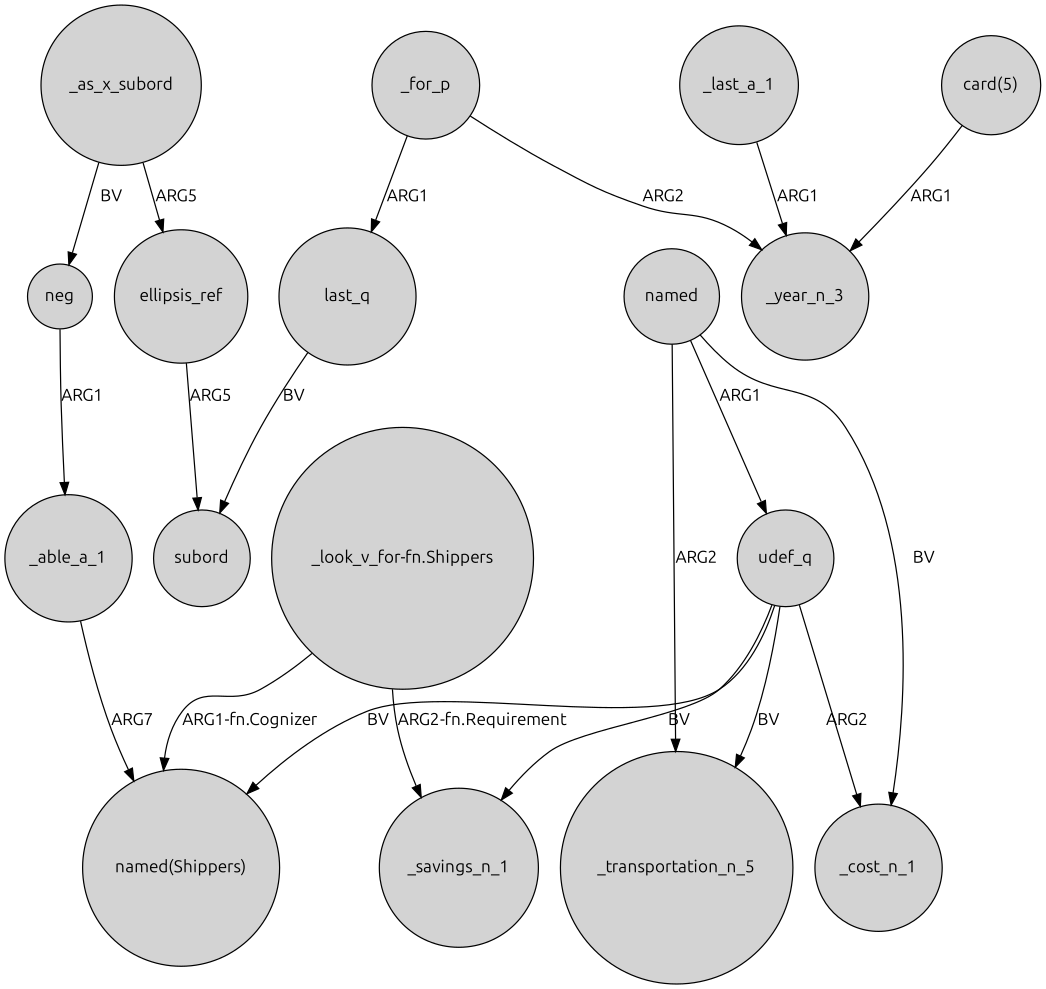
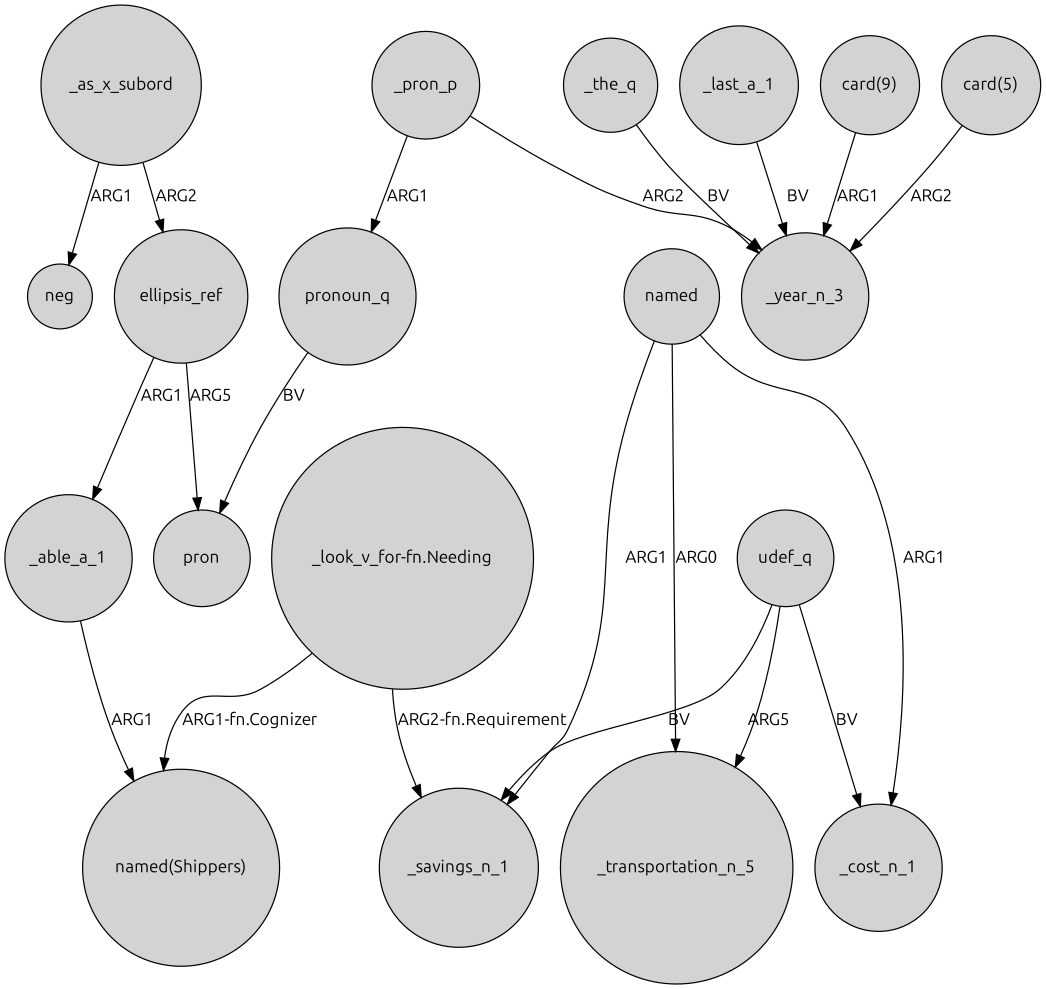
  digraph {
    fontname=Ubuntu
    node [fontname=Ubuntu shape=circle style=filled]
    edge [fontname=Ubuntu]
    udef_q
    _savings_n_1
    n3 [label=_transportation_n_5]
    "named(Shippers)"
    _cost_n_1
    n6 [label=_year_n_3]
+   "card(9)"
    _able_a_1
-   "_look_v_for-fn.Needing" [label="_look_v_for-fn.Shippers"]
-   _for_p
-   pronoun_q [label=last_q]
+   "_look_v_for-fn.Needing"
+   _for_p [label=_pron_p]
+   pronoun_q
    ellipsis_ref
-   pron [label=subord]
+   pron
    neg
    n15 [label="card(5)"]
    n16 [label=named]
    _as_x_subord
+   _the_q
    _last_a_1
    udef_q -> _savings_n_1 [label=BV]
-   udef_q -> n3 [label=BV]
-   udef_q -> "named(Shippers)" [label=BV]
-   udef_q -> _cost_n_1 [label=ARG2]
-   _able_a_1 -> "named(Shippers)" [label=ARG7]
+   udef_q -> n3 [label=ARG5]
+   udef_q -> _cost_n_1 [label=BV]
+   "card(9)" -> n6 [label=ARG1]
+   _able_a_1 -> "named(Shippers)" [label=ARG1]
    "_look_v_for-fn.Needing" -> _savings_n_1 [label="ARG2-fn.Requirement"]
    "_look_v_for-fn.Needing" -> "named(Shippers)" [label="ARG1-fn.Cognizer"]
    _for_p -> n6 [label=ARG2]
    _for_p -> pronoun_q [label=ARG1]
    pronoun_q -> pron [label=BV]
    ellipsis_ref -> pron [label=ARG5]
-   neg -> _able_a_1 [label=ARG1]
-   n15 -> n6 [label=ARG1]
-   n16 -> udef_q [label=ARG1]
-   n16 -> n3 [label=ARG2]
-   n16 -> _cost_n_1 [label=BV]
-   _as_x_subord -> ellipsis_ref [label=ARG5]
-   _as_x_subord -> neg [label=BV]
-   _last_a_1 -> n6 [label=ARG1]
+   ellipsis_ref -> _able_a_1 [label=ARG1]
+   n15 -> n6 [label=ARG2]
+   n16 -> _savings_n_1 [label=ARG1]
+   n16 -> n3 [label=ARG0]
+   n16 -> _cost_n_1 [label=ARG1]
+   _as_x_subord -> ellipsis_ref [label=ARG2]
+   _as_x_subord -> neg [label=ARG1]
+   _the_q -> n6 [label=BV]
+   _last_a_1 -> n6 [label=BV]
  }
